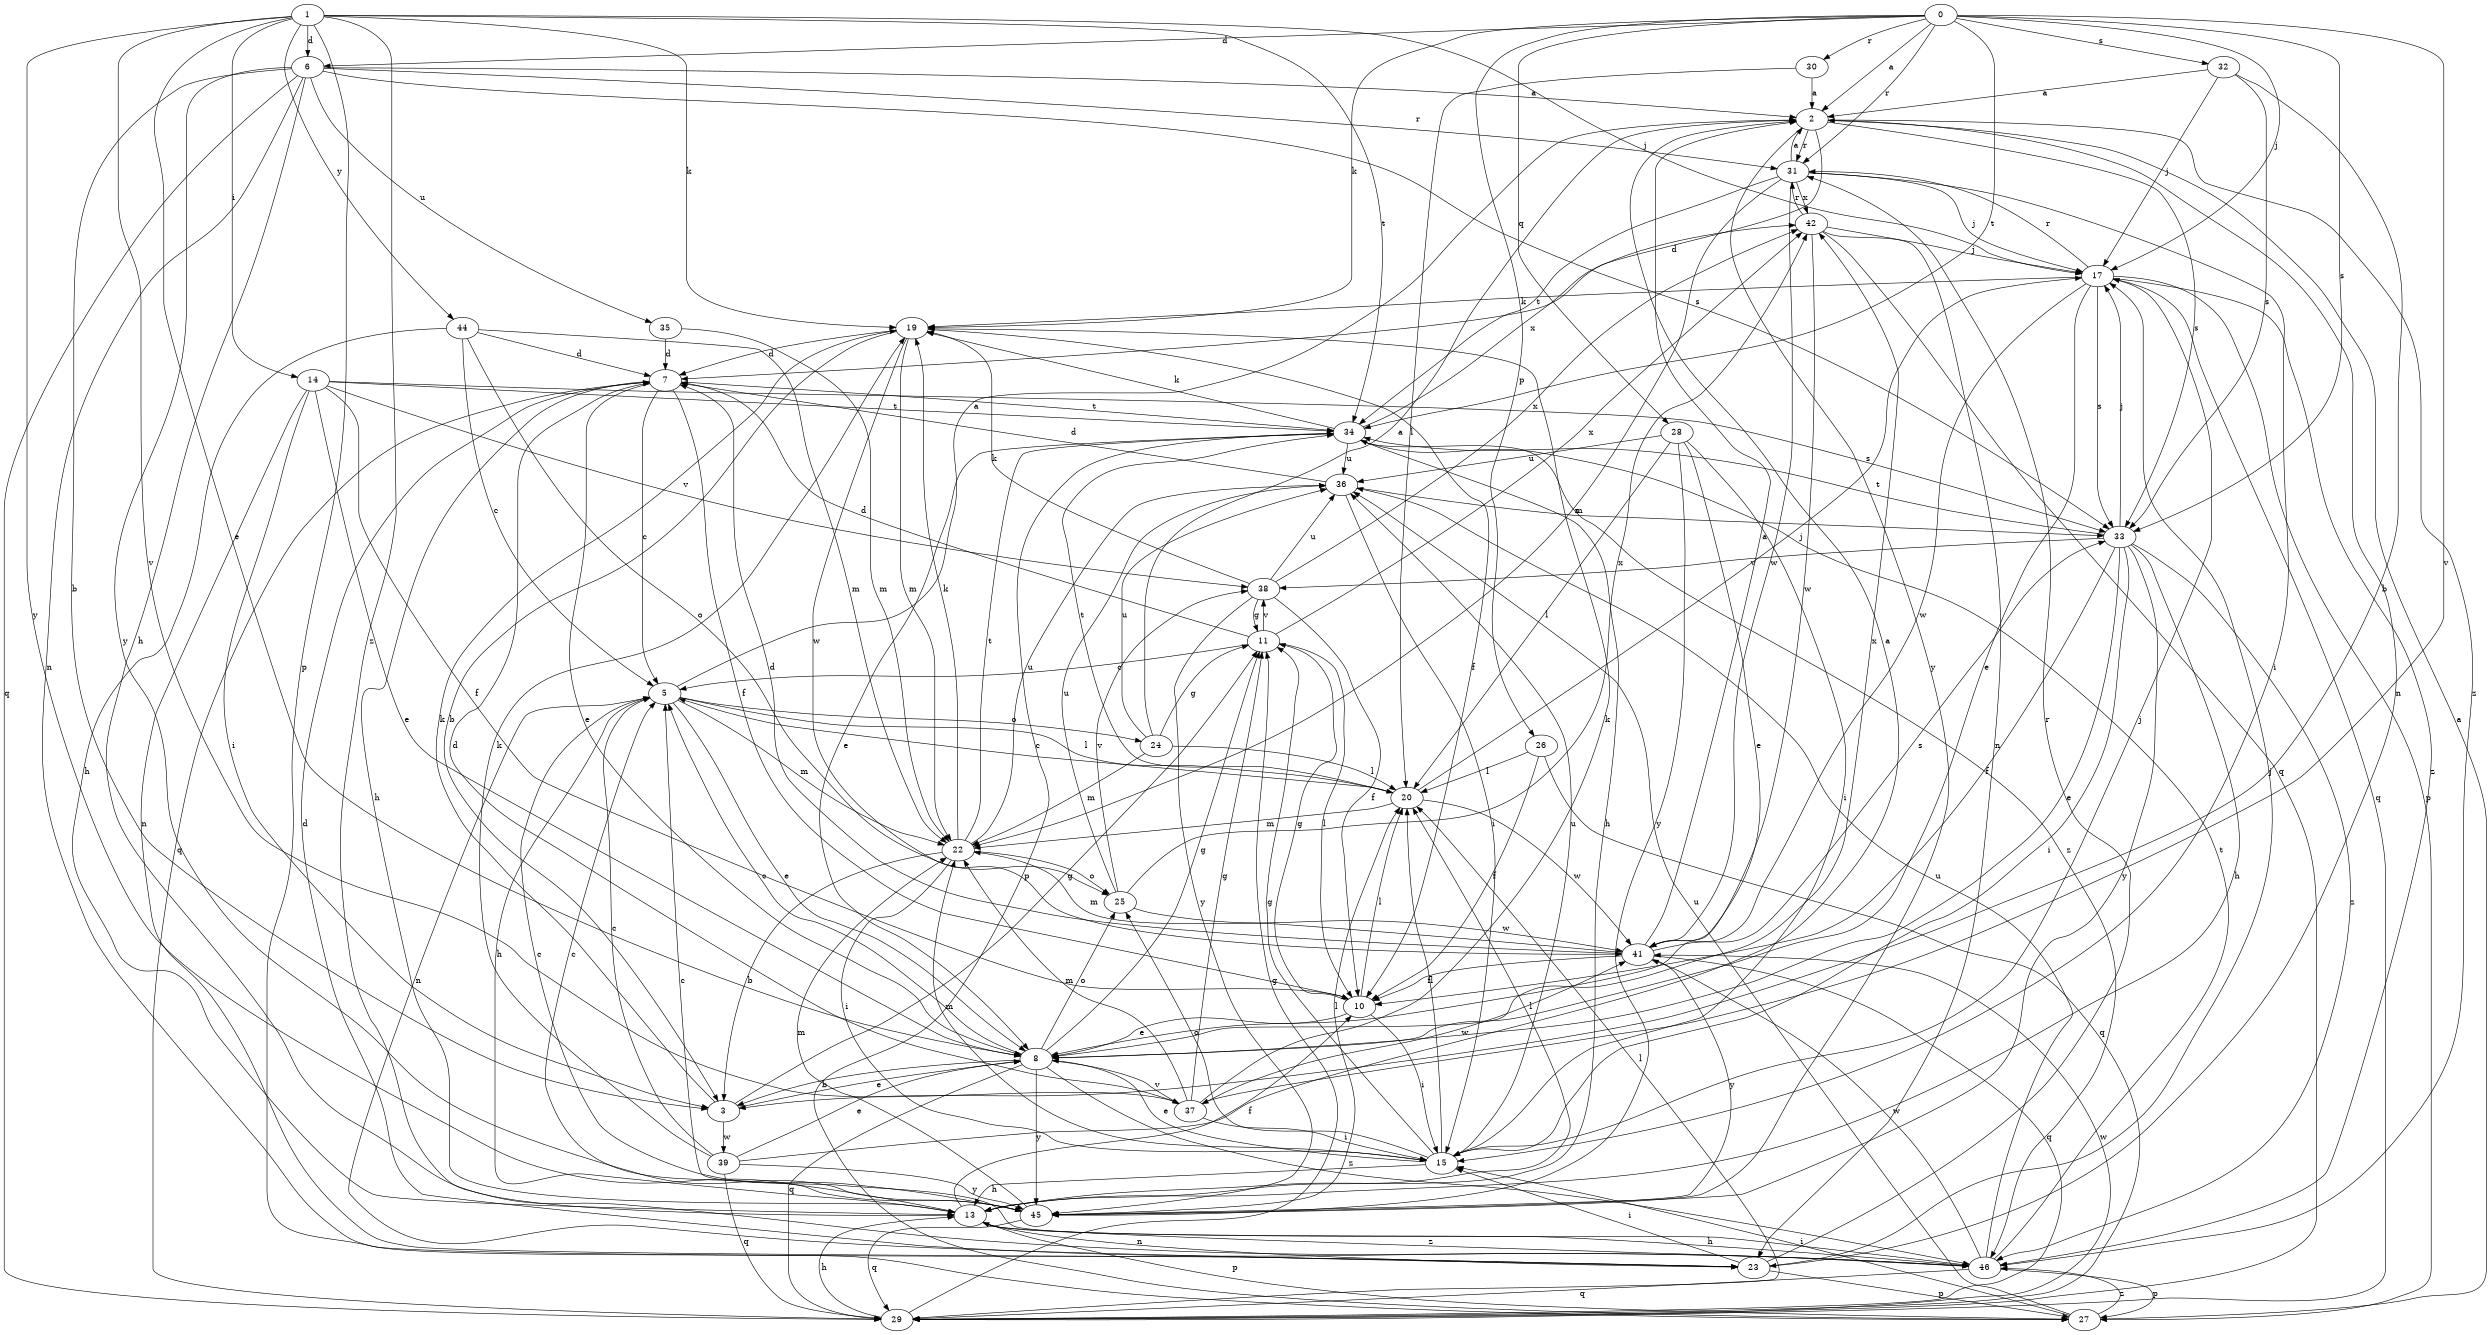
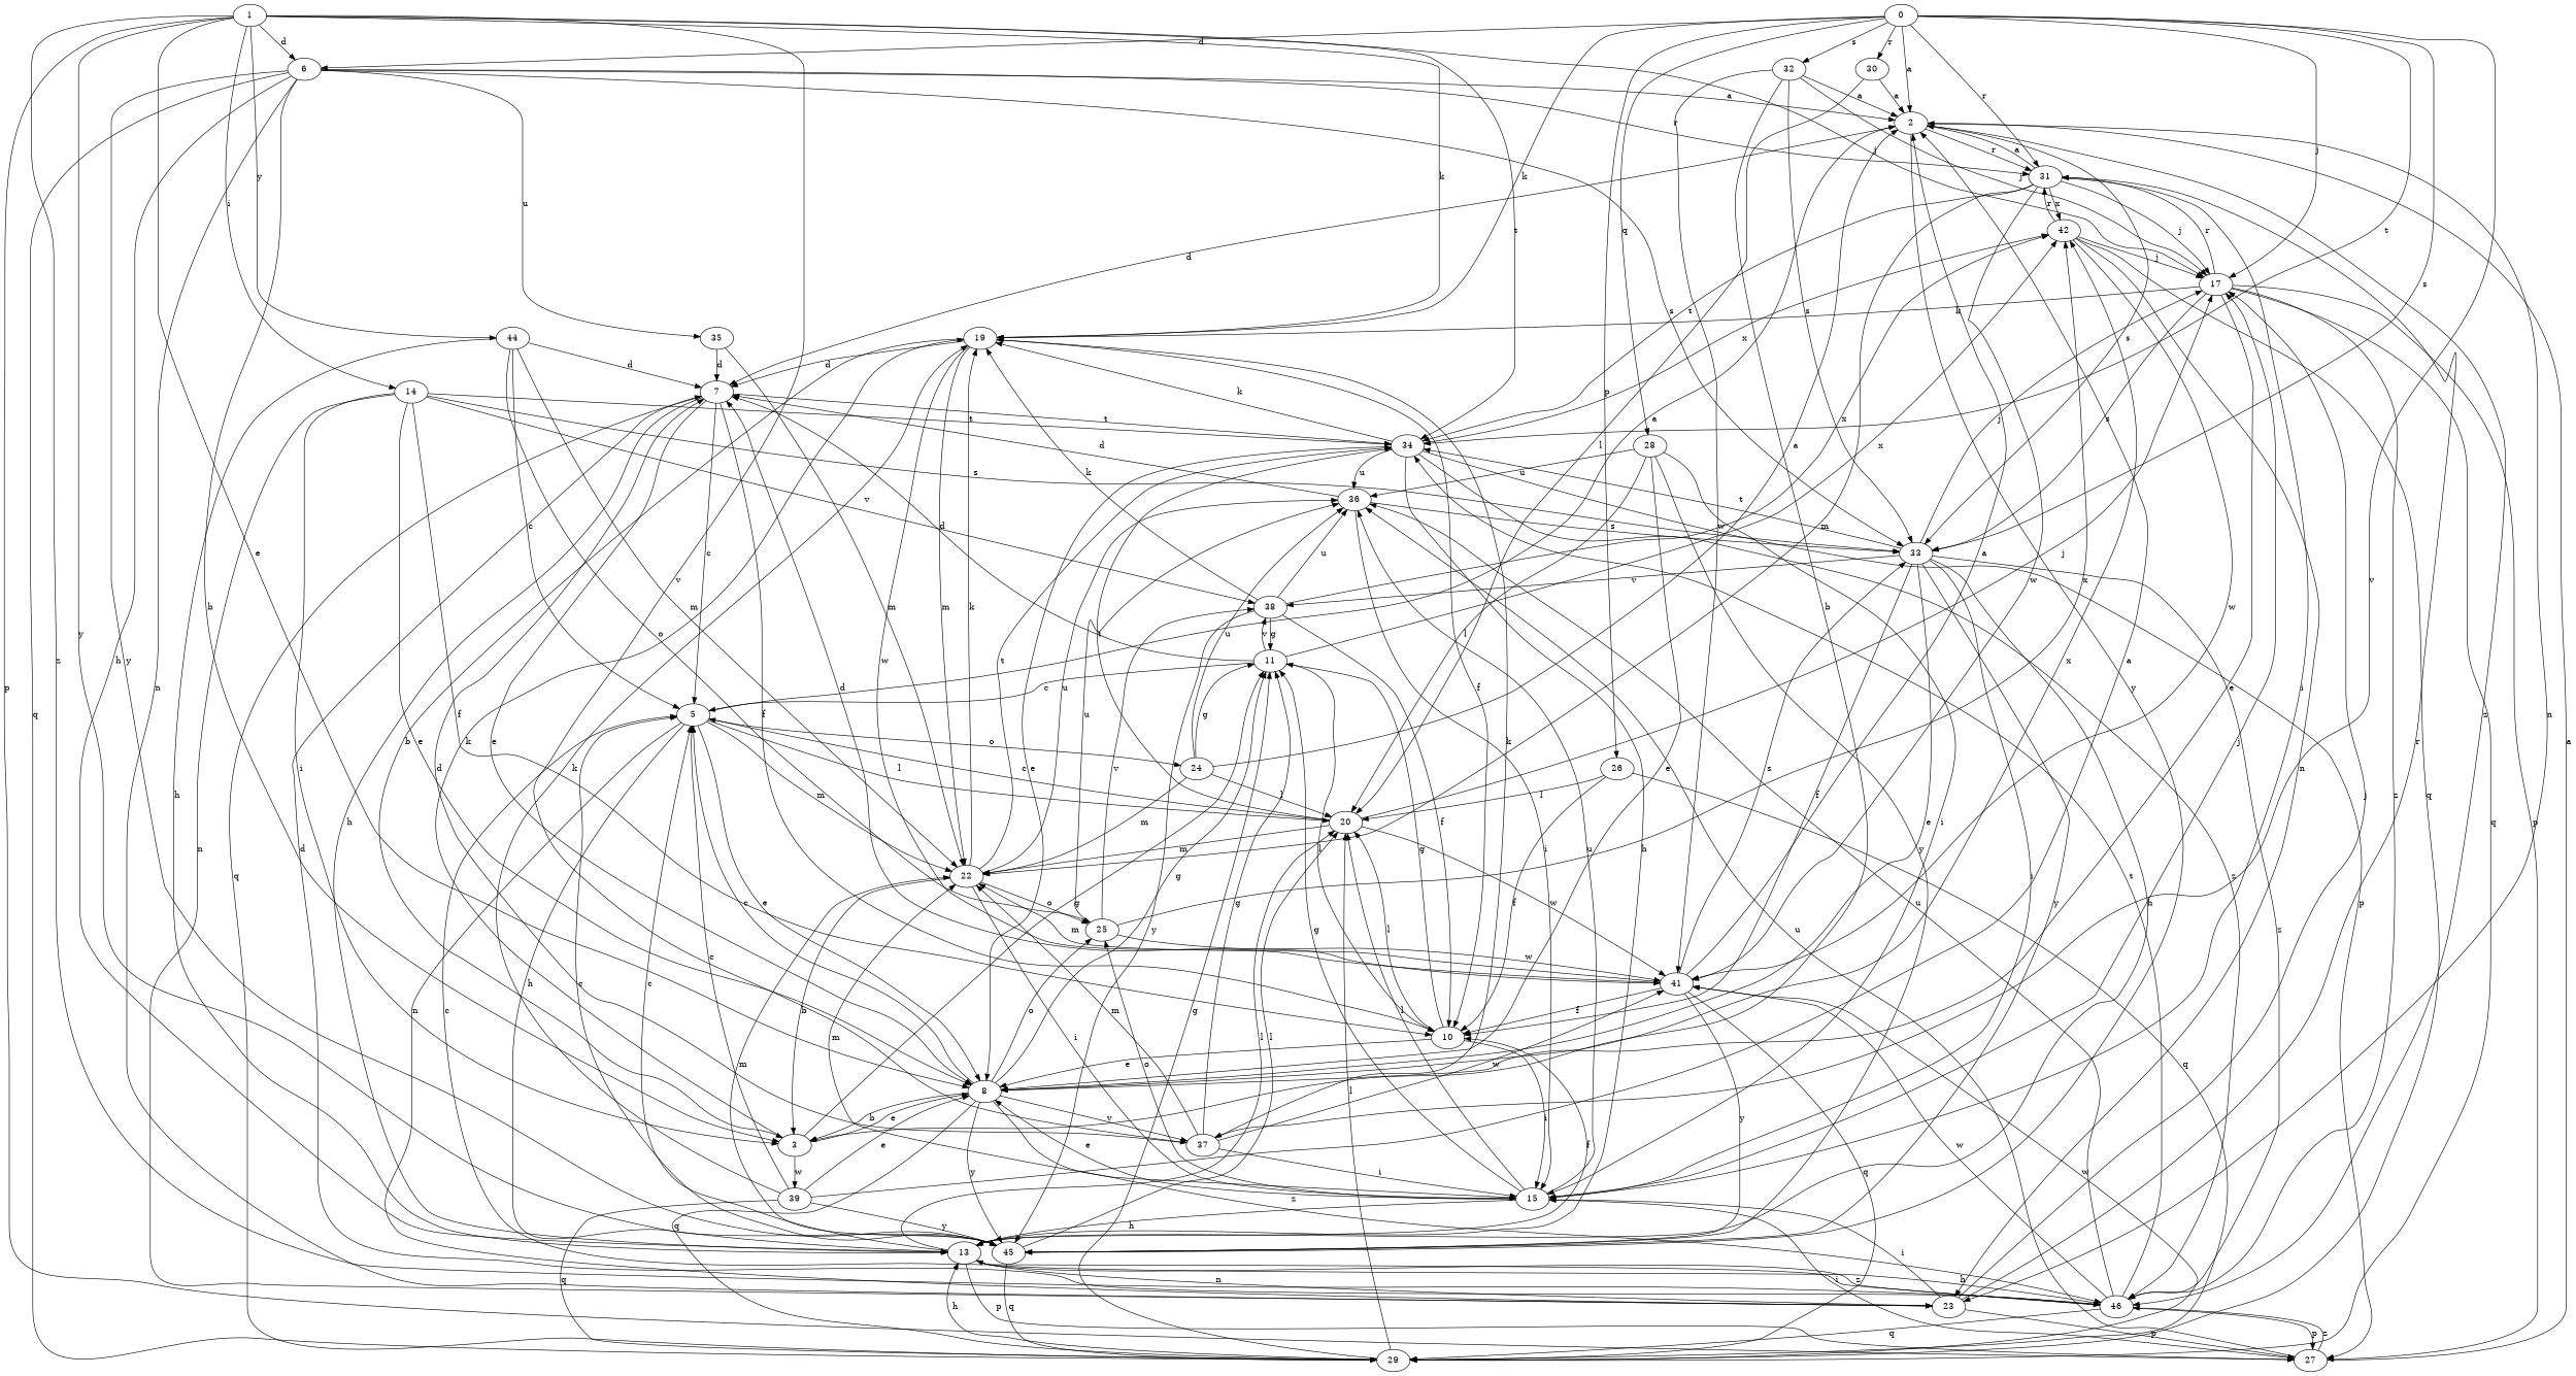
  strict digraph {
    0
    2
    6
    17
    19
    26
    28
    30
    31
    32
    33
    34
    37
    45
    46
    7
    23
    3
    13
    29
    35
    8
    27
    41
    22
    10
    20
    15
    36
    42
    38
    11
    1
    14
    44
    5
    25
    39
    24
    0 -> 2 [label=a]
    0 -> 6 [label=d]
    0 -> 17 [label=j]
    0 -> 19 [label=k]
    0 -> 26 [label=p]
    0 -> 28 [label=q]
    0 -> 30 [label=r]
    0 -> 31 [label=r]
    0 -> 32 [label=s]
    0 -> 33 [label=s]
    0 -> 34 [label=t]
    0 -> 37 [label=v]
    2 -> 31 [label=r]
    2 -> 33 [label=s]
    2 -> 45 [label=y]
    2 -> 46 [label=z]
    2 -> 7 [label=d]
    2 -> 23 [label=n]
    6 -> 2 [label=a]
    6 -> 31 [label=r]
    6 -> 33 [label=s]
    6 -> 45 [label=y]
    6 -> 23 [label=n]
    6 -> 3 [label=b]
    6 -> 13 [label=h]
    6 -> 29 [label=q]
    6 -> 35 [label=u]
    17 -> 19 [label=k]
    17 -> 31 [label=r]
    17 -> 33 [label=s]
    17 -> 46 [label=z]
    17 -> 29 [label=q]
    17 -> 8 [label=e]
    17 -> 27 [label=p]
-   17 -> 41 [label=w]
+   32 -> 41 [label=w]
    19 -> 7 [label=d]
    19 -> 3 [label=b]
    19 -> 41 [label=w]
    19 -> 22 [label=m]
    19 -> 10 [label=f]
    26 -> 29 [label=q]
    26 -> 10 [label=f]
    26 -> 20 [label=l]
    28 -> 45 [label=y]
    28 -> 8 [label=e]
    28 -> 20 [label=l]
    28 -> 15 [label=i]
    28 -> 36 [label=u]
    30 -> 2 [label=a]
    30 -> 20 [label=l]
    31 -> 2 [label=a]
    31 -> 17 [label=j]
    31 -> 34 [label=t]
    31 -> 41 [label=w]
    31 -> 22 [label=m]
    31 -> 15 [label=i]
    31 -> 42 [label=x]
    32 -> 2 [label=a]
    32 -> 17 [label=j]
    32 -> 33 [label=s]
    32 -> 3 [label=b]
    33 -> 17 [label=j]
    33 -> 34 [label=t]
    33 -> 45 [label=y]
    33 -> 46 [label=z]
    33 -> 13 [label=h]
    33 -> 8 [label=e]
    33 -> 10 [label=f]
    33 -> 15 [label=i]
    33 -> 38 [label=v]
    34 -> 19 [label=k]
    34 -> 46 [label=z]
    34 -> 13 [label=h]
    34 -> 8 [label=e]
    34 -> 27 [label=p]
    34 -> 36 [label=u]
    34 -> 42 [label=x]
    37 -> 19 [label=k]
    37 -> 7 [label=d]
    37 -> 41 [label=w]
    37 -> 22 [label=m]
    37 -> 15 [label=i]
    37 -> 11 [label=g]
    45 -> 29 [label=q]
    45 -> 22 [label=m]
    45 -> 20 [label=l]
    45 -> 5 [label=c]
    46 -> 34 [label=t]
    46 -> 7 [label=d]
    46 -> 13 [label=h]
    46 -> 29 [label=q]
    46 -> 27 [label=p]
    46 -> 41 [label=w]
    46 -> 36 [label=u]
    46 -> 5 [label=c]
    7 -> 34 [label=t]
    7 -> 13 [label=h]
    7 -> 29 [label=q]
    7 -> 8 [label=e]
    7 -> 10 [label=f]
    7 -> 5 [label=c]
    23 -> 17 [label=j]
    23 -> 31 [label=r]
    23 -> 27 [label=p]
    23 -> 15 [label=i]
    3 -> 19 [label=k]
    3 -> 8 [label=e]
    3 -> 11 [label=g]
    3 -> 39 [label=w]
    13 -> 46 [label=z]
    13 -> 23 [label=n]
    13 -> 27 [label=p]
    13 -> 10 [label=f]
    13 -> 20 [label=l]
    13 -> 5 [label=c]
    29 -> 13 [label=h]
    29 -> 41 [label=w]
    29 -> 20 [label=l]
    29 -> 11 [label=g]
    35 -> 7 [label=d]
    35 -> 22 [label=m]
    8 -> 37 [label=v]
    8 -> 45 [label=y]
    8 -> 46 [label=z]
    8 -> 3 [label=b]
    8 -> 29 [label=q]
    8 -> 42 [label=x]
    8 -> 11 [label=g]
    8 -> 5 [label=c]
    8 -> 25 [label=o]
    27 -> 2 [label=a]
    27 -> 46 [label=z]
    27 -> 15 [label=i]
    27 -> 36 [label=u]
    41 -> 2 [label=a]
    41 -> 33 [label=s]
    41 -> 45 [label=y]
    41 -> 7 [label=d]
    41 -> 29 [label=q]
    41 -> 22 [label=m]
    41 -> 10 [label=f]
    22 -> 19 [label=k]
    22 -> 34 [label=t]
    22 -> 3 [label=b]
    22 -> 15 [label=i]
    22 -> 36 [label=u]
    22 -> 25 [label=o]
    10 -> 8 [label=e]
    10 -> 20 [label=l]
    10 -> 15 [label=i]
    10 -> 11 [label=g]
    20 -> 17 [label=j]
    20 -> 34 [label=t]
    20 -> 41 [label=w]
    20 -> 22 [label=m]
    20 -> 5 [label=c]
    15 -> 17 [label=j]
    15 -> 13 [label=h]
    15 -> 8 [label=e]
    15 -> 22 [label=m]
    15 -> 20 [label=l]
    15 -> 36 [label=u]
    15 -> 11 [label=g]
    15 -> 25 [label=o]
    36 -> 33 [label=s]
    36 -> 7 [label=d]
    36 -> 15 [label=i]
    42 -> 17 [label=j]
    42 -> 31 [label=r]
    42 -> 23 [label=n]
    42 -> 29 [label=q]
    42 -> 41 [label=w]
    38 -> 19 [label=k]
    38 -> 45 [label=y]
    38 -> 10 [label=f]
    38 -> 36 [label=u]
    38 -> 42 [label=x]
    38 -> 11 [label=g]
    11 -> 7 [label=d]
    11 -> 10 [label=l]
    11 -> 42 [label=x]
    11 -> 38 [label=v]
    11 -> 5 [label=c]
    1 -> 6 [label=d]
    1 -> 17 [label=j]
    1 -> 19 [label=k]
    1 -> 34 [label=t]
    1 -> 37 [label=v]
    1 -> 45 [label=y]
    1 -> 46 [label=z]
    1 -> 8 [label=e]
    1 -> 27 [label=p]
    1 -> 14 [label=i]
    1 -> 44 [label=y]
    14 -> 33 [label=s]
    14 -> 34 [label=t]
    14 -> 23 [label=n]
    14 -> 3 [label=i]
    14 -> 8 [label=e]
    14 -> 10 [label=f]
    14 -> 38 [label=v]
    44 -> 7 [label=d]
    44 -> 13 [label=h]
    44 -> 22 [label=m]
    44 -> 5 [label=c]
    44 -> 25 [label=o]
    5 -> 2 [label=a]
    5 -> 23 [label=n]
    5 -> 13 [label=h]
    5 -> 8 [label=e]
    5 -> 22 [label=m]
    5 -> 20 [label=l]
    5 -> 24 [label=o]
    25 -> 41 [label=w]
    25 -> 36 [label=u]
    25 -> 42 [label=x]
    25 -> 38 [label=v]
    39 -> 2 [label=a]
    39 -> 19 [label=k]
    39 -> 45 [label=y]
    39 -> 29 [label=q]
    39 -> 8 [label=e]
    39 -> 5 [label=c]
    24 -> 2 [label=a]
    24 -> 22 [label=m]
    24 -> 20 [label=l]
    24 -> 36 [label=u]
    24 -> 11 [label=g]
  }
